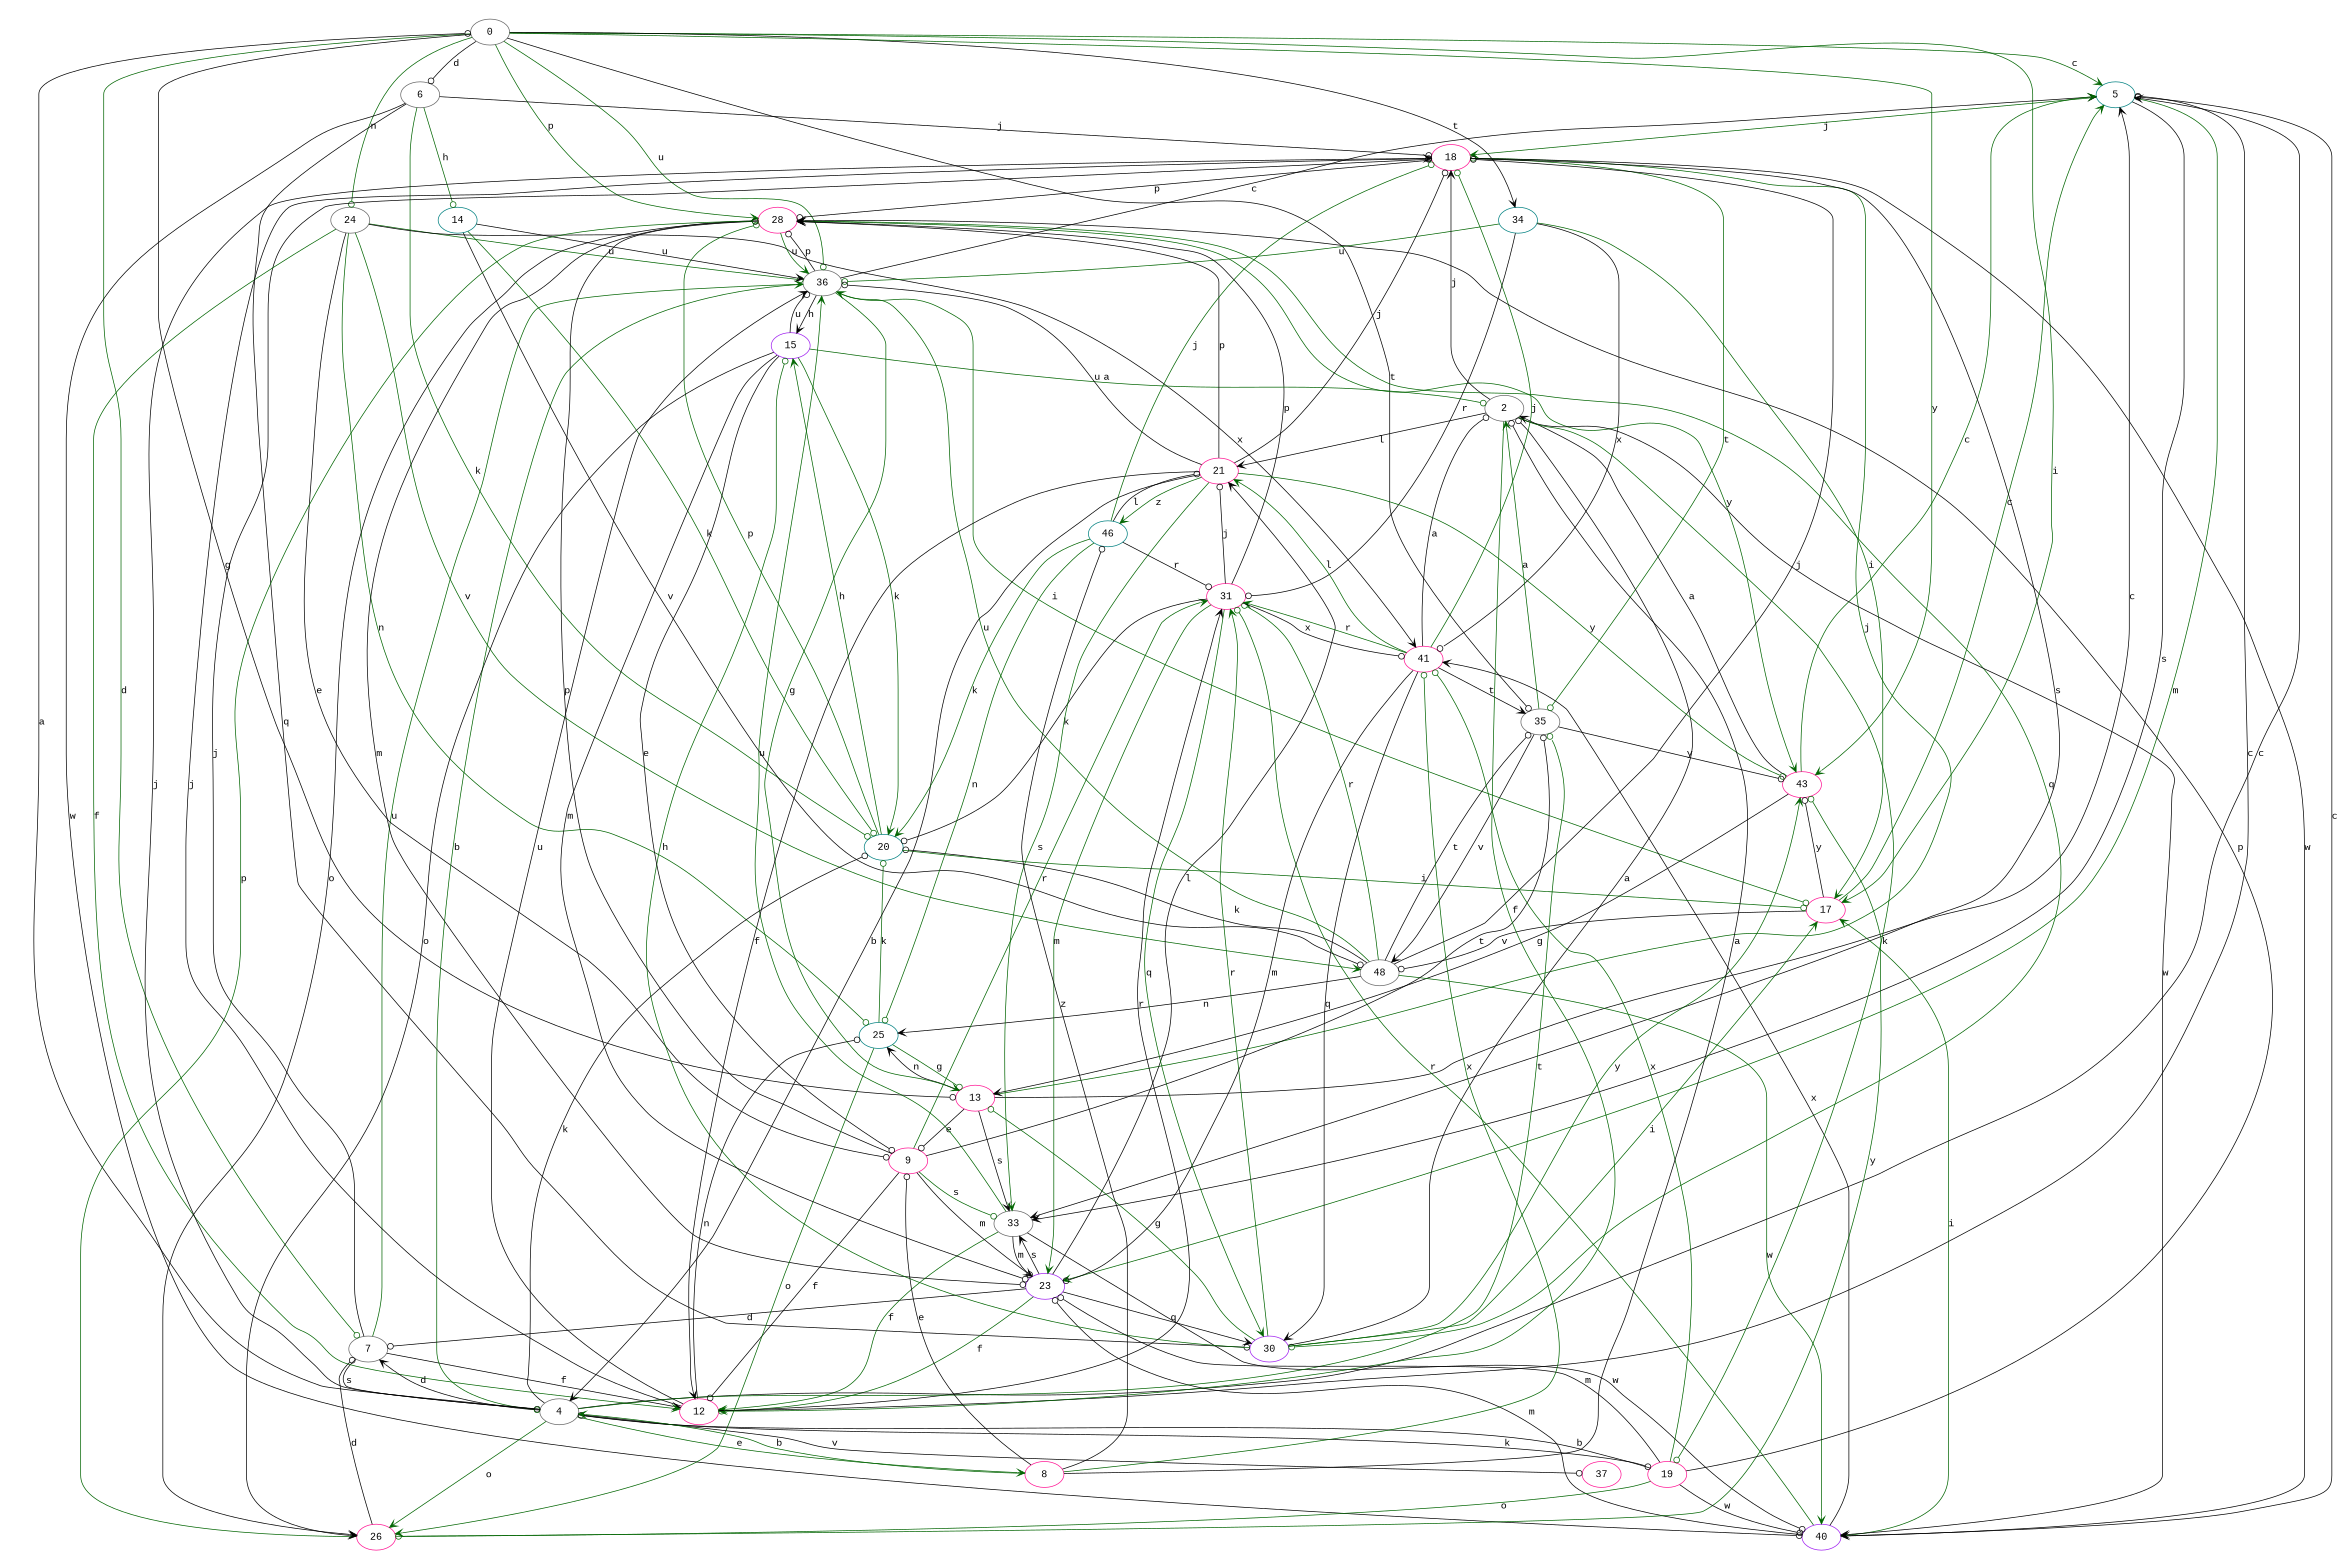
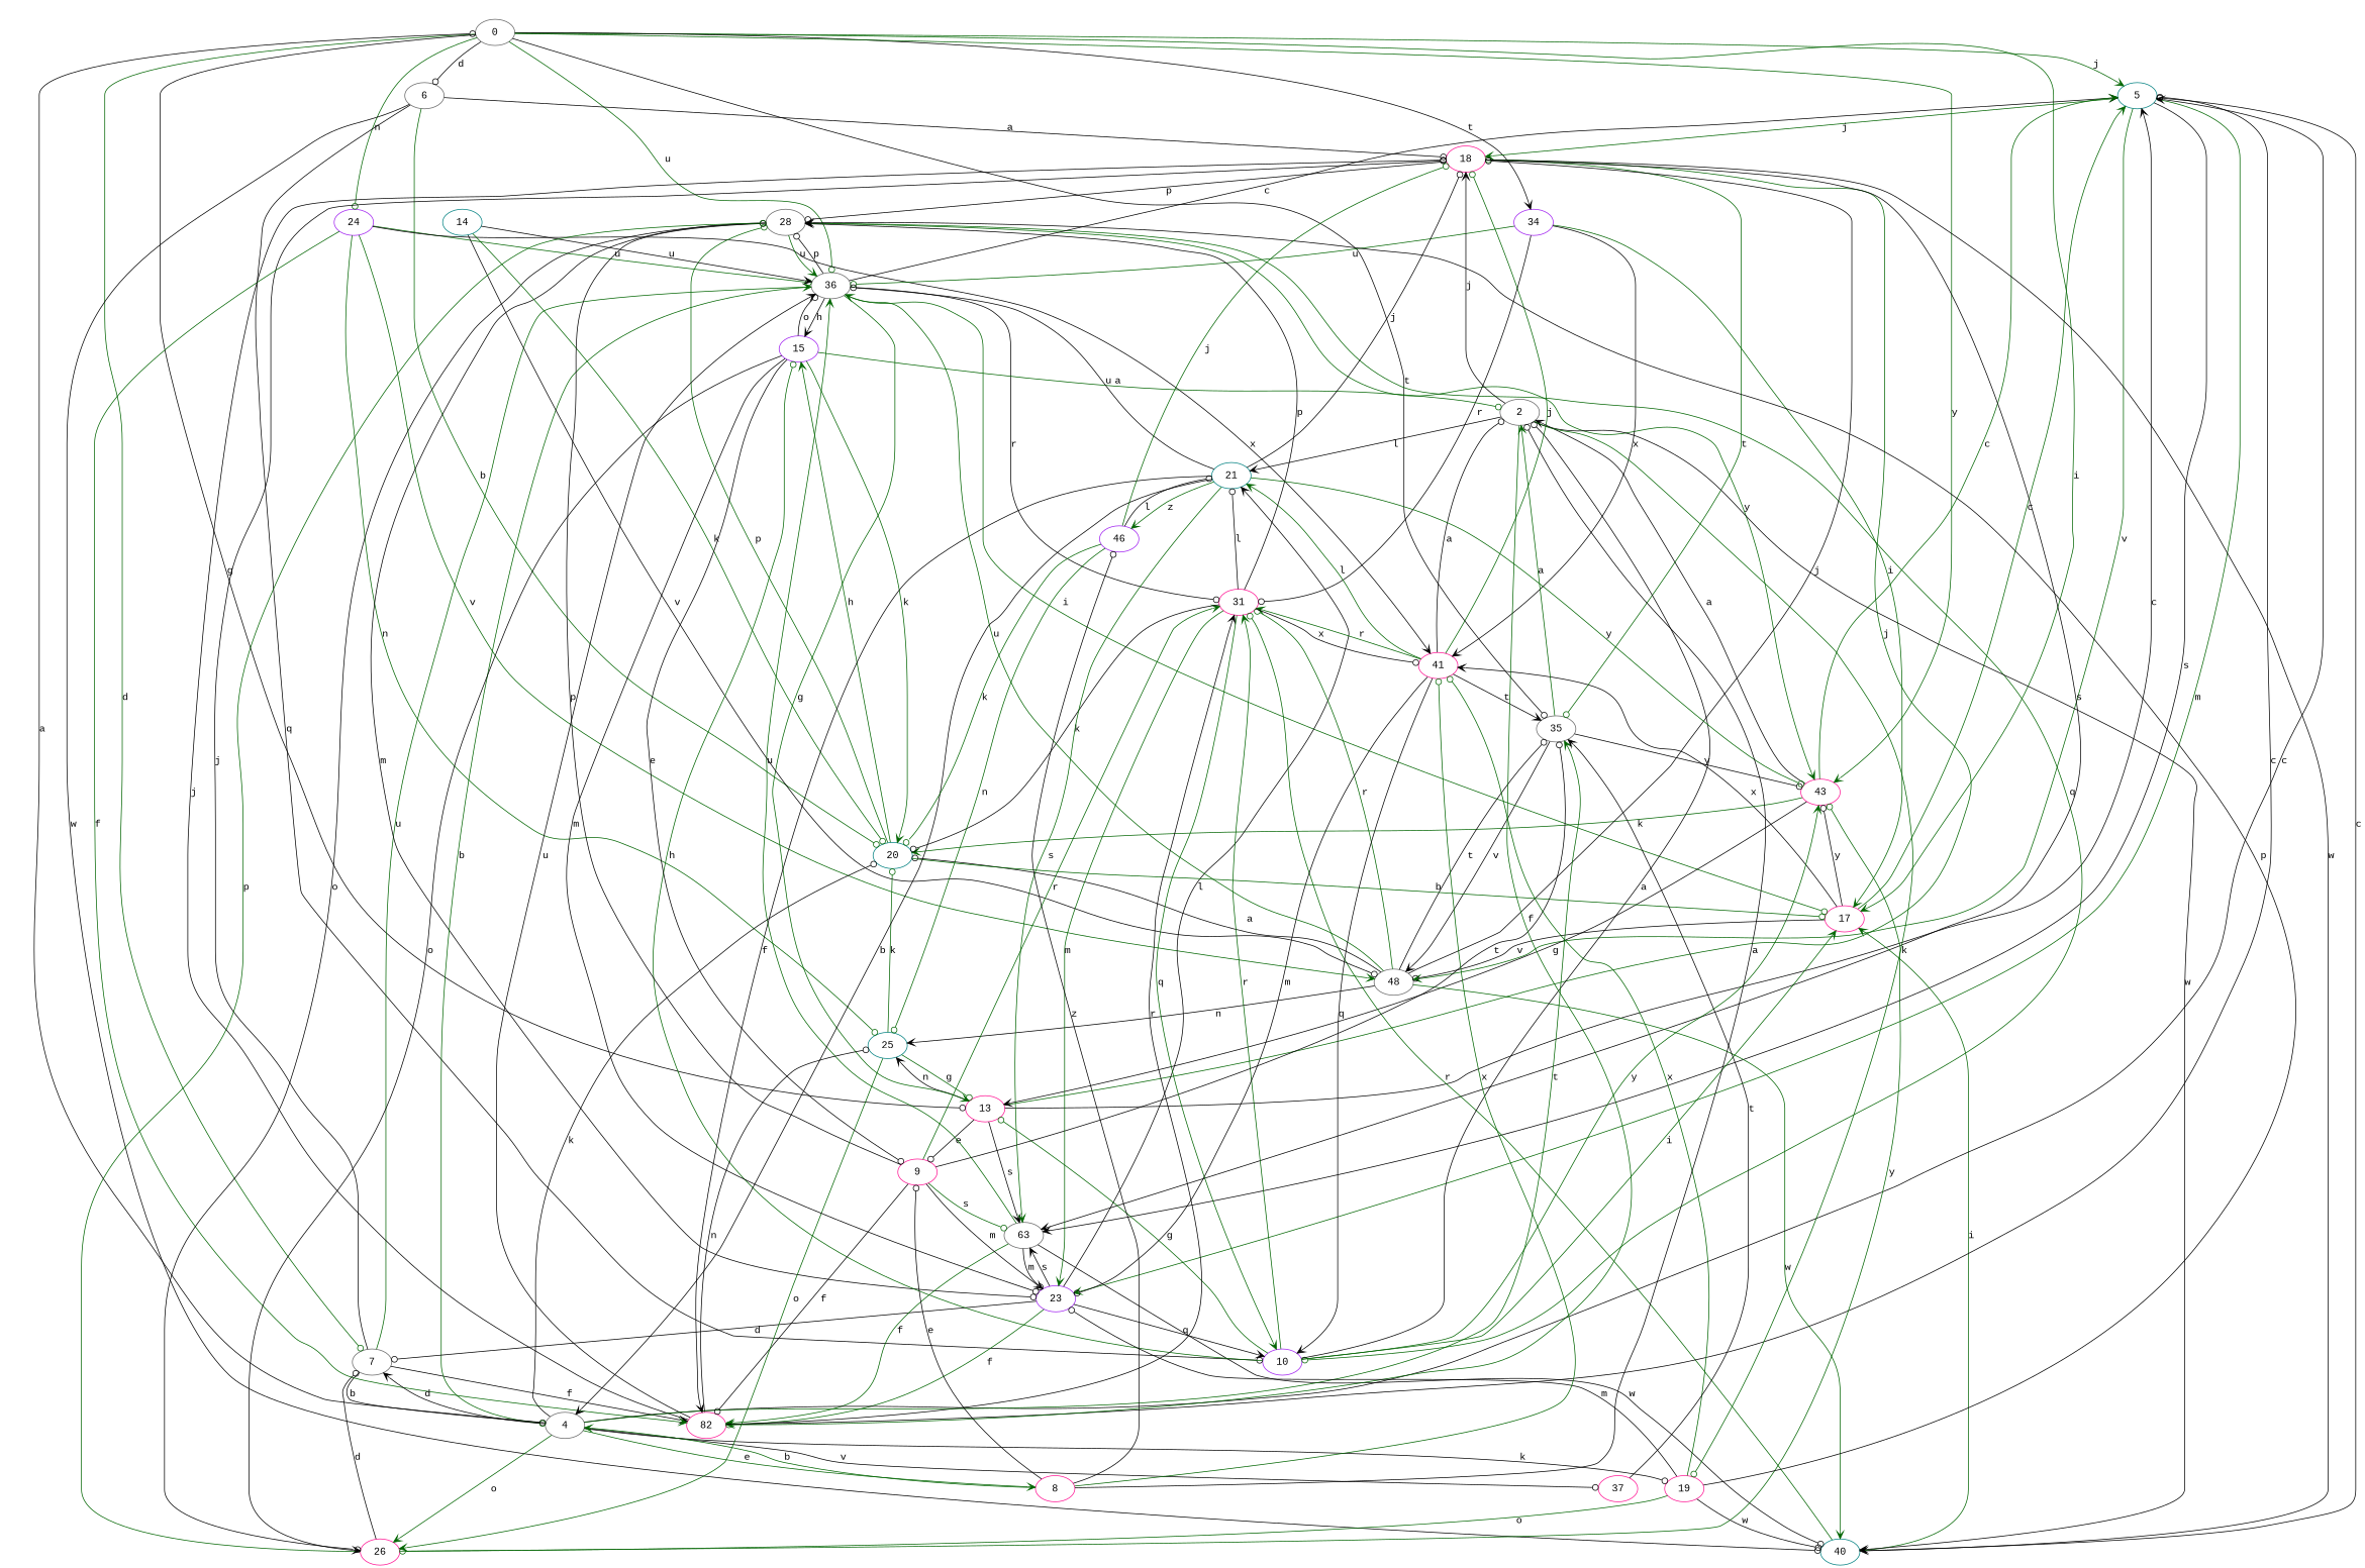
  strict digraph {
    fontname="Liberation Mono"
    node [color=deeppink fontname="Liberation Mono"]
    edge [arrowhead=odot color=black fontname="Liberation Mono"]
    0 [color=gray40]
    5 [color=teal]
    6 [color=gray40]
    7 [color=gray40]
    13
    17
-   24 [color=gray40]
-   28
-   34 [color=teal]
+   24 [color=purple]
+   28 [color=gray40]
+   34 [color=purple]
    35 [color=gray40]
    36 [color=gray40]
    43
    18
    23 [color=purple]
-   33 [color=gray40]
+   33 [color=gray40 label=63]
    n16 [color=gray40 label=48]
-   40 [color=purple]
+   40 [color=teal]
    20 [color=teal]
    14 [color=teal]
-   30 [color=purple]
-   12
+   30 [color=purple label=10]
+   12 [label=82]
    4 [color=gray40]
    9
    25 [color=teal]
    41
    26
    31
    2 [color=gray40]
    15 [color=purple]
    19
-   21
-   46 [color=teal]
+   21 [color=teal]
+   46 [color=purple]
    8
    37
-   0 -> 5 [arrowhead=vee color=darkgreen label=c]
+   0 -> 5 [arrowhead=vee color=darkgreen label=j]
    0 -> 6 [label=d]
    0 -> 7 [color=darkgreen label=d]
    0 -> 13 [label=g]
    0 -> 17 [arrowhead=vee color=darkgreen label=i]
    0 -> 24 [color=darkgreen label=n]
-   0 -> 28 [arrowhead=vee color=darkgreen label=p]
    0 -> 34 [arrowhead=vee label=t]
    0 -> 35 [label=t]
    0 -> 36 [color=darkgreen label=u]
    0 -> 43 [arrowhead=vee color=darkgreen label=y]
    5 -> 18 [arrowhead=vee color=darkgreen label=j]
    5 -> 23 [arrowhead=vee color=darkgreen label=m]
    5 -> 33 [arrowhead=vee label=s]
-   6 -> 18 [label=j]
+   5 -> n16 [arrowhead=vee color=darkgreen label=v]
+   6 -> 18 [label=a]
    6 -> 40 [label=w]
-   6 -> 20 [color=darkgreen label=k]
-   6 -> 14 [color=darkgreen label=h]
+   6 -> 20 [color=darkgreen label=b]
    6 -> 30 [label=q]
    7 -> 36 [arrowhead=vee color=darkgreen label=u]
    7 -> 18 [label=j]
    7 -> 12 [arrowhead=vee label=f]
-   7 -> 4 [label=s]
+   7 -> 4 [label=b]
    13 -> 5 [arrowhead=vee label=c]
    13 -> 18 [color=darkgreen label=j]
    13 -> 33 [arrowhead=vee label=s]
    13 -> 9 [label=e]
    13 -> 25 [arrowhead=vee label=n]
    17 -> 5 [arrowhead=vee color=darkgreen label=c]
    17 -> 43 [label=y]
    17 -> n16 [label=v]
-   40 -> 41 [arrowhead=vee label=x]
+   17 -> 41 [arrowhead=vee label=x]
    24 -> 36 [color=darkgreen label=u]
    24 -> n16 [arrowhead=vee color=darkgreen label=v]
    24 -> 12 [arrowhead=vee color=darkgreen label=f]
-   24 -> 9 [label=e]
    24 -> 25 [color=darkgreen label=n]
    24 -> 41 [arrowhead=vee label=x]
    28 -> 36 [arrowhead=vee color=darkgreen label=u]
    28 -> 43 [arrowhead=vee color=darkgreen label=y]
    28 -> 23 [label=m]
    28 -> 30 [color=darkgreen label=q]
-   28 -> 26 [arrowhead=vee label=o]
+   28 -> 26 [label=o]
    34 -> 17 [arrowhead=vee color=darkgreen label=i]
    34 -> 36 [color=darkgreen label=u]
-   34 -> 41 [label=x]
+   34 -> 41 [arrowhead=vee label=x]
    34 -> 31 [label=r]
    35 -> 43 [label=y]
    35 -> n16 [arrowhead=vee label=v]
    35 -> 2 [arrowhead=vee color=darkgreen label=a]
    36 -> 5 [arrowhead=vee label=c]
    36 -> 13 [arrowhead=vee color=darkgreen label=g]
    36 -> 17 [color=darkgreen label=i]
    36 -> 28 [label=p]
    36 -> 4 [color=darkgreen label=b]
-   46 -> 31 [label=r]
+   36 -> 31 [label=r]
    36 -> 15 [arrowhead=vee label=h]
    43 -> 5 [arrowhead=vee color=darkgreen label=c]
    43 -> 13 [arrowhead=vee label=g]
+   43 -> 20 [arrowhead=vee color=darkgreen label=k]
    43 -> 2 [arrowhead=vee label=a]
    18 -> 28 [label=p]
    18 -> 35 [color=darkgreen label=t]
    18 -> 33 [arrowhead=vee label=s]
    18 -> 40 [arrowhead=vee label=w]
    23 -> 7 [label=d]
    23 -> 33 [arrowhead=vee label=s]
    23 -> 30 [arrowhead=vee label=q]
    23 -> 12 [arrowhead=vee color=darkgreen label=f]
    23 -> 21 [arrowhead=vee label=l]
    33 -> 36 [arrowhead=vee color=darkgreen label=u]
    33 -> 23 [label=m]
    33 -> 40 [label=w]
    33 -> 12 [arrowhead=vee color=darkgreen label=f]
    n16 -> 35 [label=t]
    n16 -> 36 [arrowhead=vee color=darkgreen label=u]
    n16 -> 18 [label=j]
    n16 -> 40 [arrowhead=vee color=darkgreen label=w]
-   n16 -> 20 [label=k]
+   n16 -> 20 [label=a]
    n16 -> 25 [arrowhead=vee label=n]
    n16 -> 31 [color=darkgreen label=r]
    40 -> 5 [label=c]
    40 -> 17 [arrowhead=vee color=darkgreen label=i]
-   40 -> 23 [label=m]
    40 -> 31 [color=darkgreen label=r]
-   20 -> 17 [color=darkgreen label=i]
+   20 -> 17 [color=darkgreen label=b]
    20 -> 28 [color=darkgreen label=p]
    20 -> 15 [arrowhead=vee color=darkgreen label=h]
    14 -> 36 [arrowhead=vee label=u]
    14 -> n16 [label=v]
    14 -> 20 [color=darkgreen label=k]
    30 -> 13 [color=darkgreen label=g]
    30 -> 17 [arrowhead=vee color=darkgreen label=i]
    30 -> 43 [arrowhead=vee color=darkgreen label=y]
    30 -> 31 [arrowhead=vee color=darkgreen label=r]
    30 -> 2 [label=a]
    30 -> 15 [color=darkgreen label=h]
    12 -> 5 [label=c]
    12 -> 36 [arrowhead=vee label=u]
    12 -> 18 [label=j]
    12 -> 25 [label=n]
    12 -> 31 [arrowhead=vee label=r]
    4 -> 0 [label=a]
    4 -> 5 [arrowhead=vee label=c]
    4 -> 7 [arrowhead=vee label=d]
-   4 -> 35 [color=darkgreen label=t]
-   4 -> 18 [arrowhead=vee label=j]
+   4 -> 35 [arrowhead=vee color=darkgreen label=t]
    4 -> 20 [label=k]
    4 -> 26 [arrowhead=vee color=darkgreen label=o]
    4 -> 19 [label=k]
    4 -> 8 [arrowhead=vee color=darkgreen label=e]
    4 -> 37 [label=v]
    9 -> 28 [label=p]
    9 -> 35 [label=t]
    9 -> 23 [arrowhead=vee label=m]
    9 -> 33 [color=darkgreen label=s]
    9 -> 12 [label=f]
    9 -> 31 [arrowhead=vee color=darkgreen label=r]
    25 -> 13 [color=darkgreen label=g]
    25 -> 20 [color=darkgreen label=k]
    25 -> 26 [arrowhead=vee color=darkgreen label=o]
    41 -> 35 [arrowhead=vee label=t]
    41 -> 18 [color=darkgreen label=j]
    41 -> 23 [label=m]
    41 -> 30 [arrowhead=vee label=q]
    41 -> 31 [arrowhead=vee color=darkgreen label=r]
    41 -> 2 [label=a]
    41 -> 21 [arrowhead=vee color=darkgreen label=l]
    26 -> 7 [label=d]
    26 -> 28 [color=darkgreen label=p]
    26 -> 43 [color=darkgreen label=y]
    31 -> 28 [arrowhead=vee label=p]
    31 -> 23 [arrowhead=vee color=darkgreen label=m]
    31 -> 20 [label=k]
    31 -> 30 [arrowhead=vee color=darkgreen label=q]
    31 -> 41 [label=x]
-   31 -> 21 [label=j]
+   31 -> 21 [label=l]
    2 -> 18 [arrowhead=vee label=j]
    2 -> 40 [arrowhead=vee label=w]
    2 -> 12 [color=darkgreen label=f]
    2 -> 19 [color=darkgreen label=k]
    2 -> 21 [arrowhead=vee label=l]
-   15 -> 36 [label=u]
+   15 -> 36 [label=o]
    15 -> 23 [label=m]
    15 -> 20 [arrowhead=vee color=darkgreen label=k]
    15 -> 9 [label=e]
    15 -> 26 [arrowhead=vee label=o]
    15 -> 2 [color=darkgreen label=a]
    19 -> 28 [arrowhead=vee label=p]
    19 -> 23 [label=m]
    19 -> 40 [label=w]
-   19 -> 4 [label=b]
    19 -> 41 [color=darkgreen label=x]
    19 -> 26 [color=darkgreen label=o]
-   21 -> 28 [arrowhead=vee label=p]
    21 -> 36 [label=u]
    21 -> 43 [color=darkgreen label=y]
    21 -> 18 [label=j]
    21 -> 33 [arrowhead=vee color=darkgreen label=s]
    21 -> 12 [arrowhead=vee label=f]
    21 -> 4 [arrowhead=vee label=b]
    21 -> 46 [arrowhead=vee color=darkgreen label=z]
    46 -> 18 [color=darkgreen label=j]
-   46 -> 20 [arrowhead=vee color=darkgreen label=k]
+   46 -> 20 [color=darkgreen label=k]
    46 -> 25 [color=darkgreen label=n]
    46 -> 21 [label=l]
    8 -> 4 [arrowhead=vee color=darkgreen label=b]
    8 -> 9 [label=e]
    8 -> 41 [color=darkgreen label=x]
    8 -> 2 [label=a]
    8 -> 46 [label=z]
+   37 -> 35 [arrowhead=vee label=t]
  }
